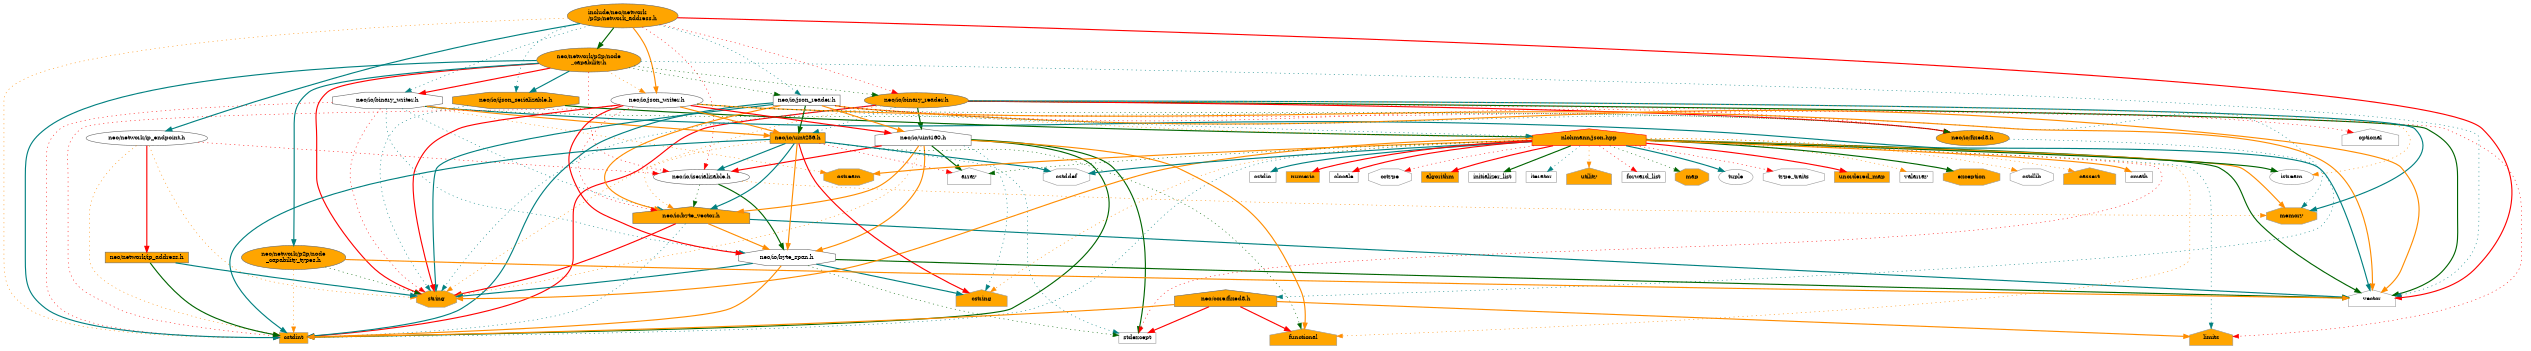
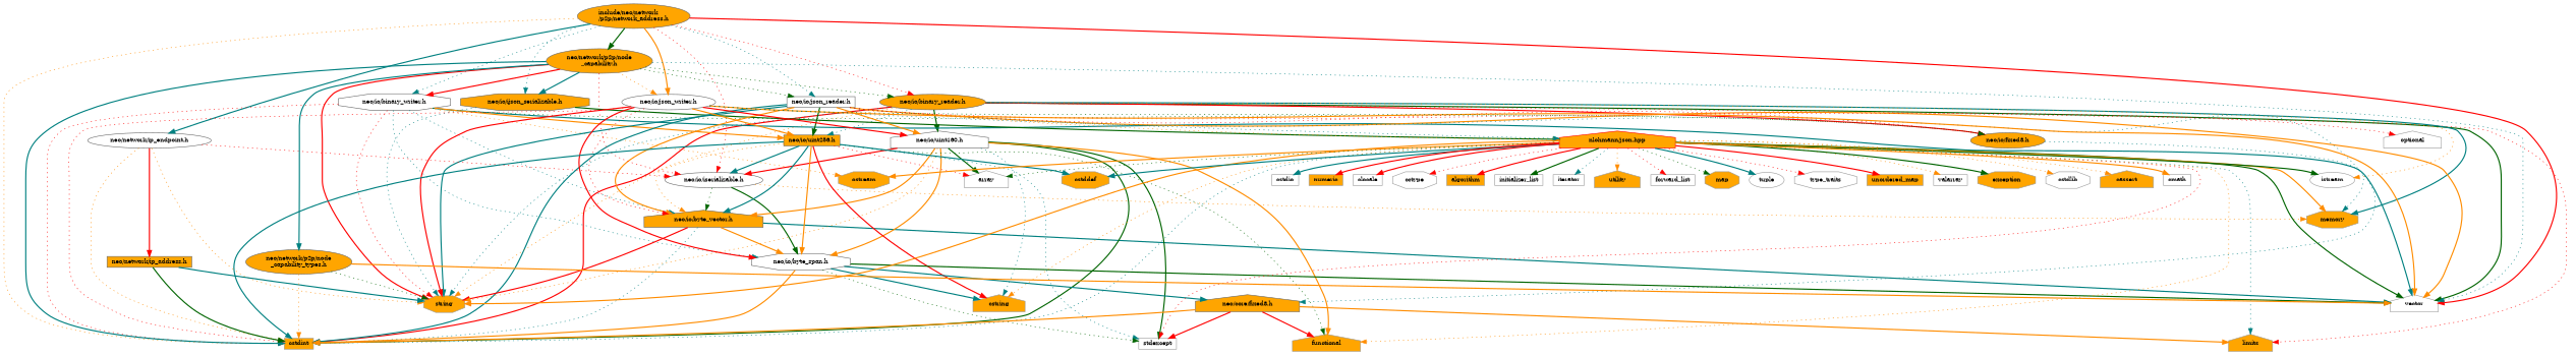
  digraph {
    fontname="DejaVu Serif"
    node [color=grey60 fillcolor=orange fontname="DejaVu Serif" fontsize=10 shape=box style=filled]
    edge [color=darkorange fontname="DejaVu Serif" fontsize=10 labelfontname=Helvetica labelfontsize=10 style=bold]
    n1 [color=gray40 fontcolor=black height=0.2 label="include/neo/network\l/p2p/network_address.h" shape=ellipse width=0.4]
    n2 [color=grey40 height=0.2 label="neo/io/binary_reader.h" shape=ellipse width=0.4]
    n3 [height=0.2 label=cstdint width=0.4]
    n4 [fillcolor=white height=0.2 label=vector shape=house width=0.4]
    n5 [color=grey40 fillcolor=white height=0.2 label="neo/io/iserializable.h" shape=ellipse width=0.4]
    n6 [color=grey40 fillcolor=white height=0.2 label="neo/io/binary_writer.h" shape=octagon width=0.4]
    n7 [color=grey40 height=0.2 label="neo/io/ijson_serializable.h" shape=octagon width=0.4]
    n8 [color=grey40 fillcolor=white height=0.2 label="neo/io/json_reader.h" width=0.4]
    n9 [color=grey40 fillcolor=white height=0.2 label="neo/io/json_writer.h" shape=ellipse width=0.4]
    n10 [color=grey40 fillcolor=white height=0.2 label="neo/network/ip_endpoint.h" shape=ellipse width=0.4]
    n11 [color=grey40 height=0.2 label="neo/network/p2p/node\l_capability.h" shape=ellipse width=0.4]
    n12 [color=grey40 height=0.2 label="neo/io/byte_vector.h" shape=house width=0.4]
    n13 [height=0.2 label=string shape=octagon width=0.4]
    n14 [color=grey40 height=0.2 label="neo/io/fixed8.h" shape=ellipse width=0.4]
    n15 [height=0.2 label=limits shape=house width=0.4]
    n16 [color=grey40 fillcolor=white height=0.2 label="neo/io/uint160.h" shape=house width=0.4]
    n17 [height=0.2 label=memory shape=octagon width=0.4]
    n18 [color=grey40 height=0.2 label="neo/io/uint256.h" width=0.4]
    n19 [fillcolor=white height=0.2 label=istream shape=ellipse width=0.4]
    n20 [color=grey40 fillcolor=white height=0.2 label="neo/io/byte_span.h" shape=octagon width=0.4]
    n21 [height=0.2 label=ostream shape=octagon width=0.4]
    n22 [color=red height=0.2 label="nlohmann/json.hpp" shape=house width=0.4]
    n23 [fillcolor=white height=0.2 label=optional shape=house width=0.4]
    n24 [color=grey40 height=0.2 label="neo/network/ip_address.h" width=0.4]
    n25 [color=grey40 height=0.2 label="neo/network/p2p/node\l_capability_types.h" shape=ellipse width=0.4]
    n26 [color=grey40 height=0.2 label="neo/core/fixed8.h" shape=house width=0.4]
    n27 [height=0.2 label=cstring shape=house width=0.4]
    n28 [fillcolor=white height=0.2 label=stdexcept width=0.4]
    n29 [fillcolor=white height=0.2 label=array shape=house width=0.4]
    n30 [height=0.2 label=functional shape=house width=0.4]
-   n31 [fillcolor=white height=0.2 label=cstddef shape=octagon width=0.4]
+   n31 [height=0.2 label=cstddef shape=octagon width=0.4]
    n32 [height=0.2 label=algorithm width=0.4]
    n33 [fillcolor=white height=0.2 label=initializer_list width=0.4]
    n34 [fillcolor=white height=0.2 label=iterator width=0.4]
    n35 [height=0.2 label=utility shape=house width=0.4]
    n36 [fillcolor=white height=0.2 label=forward_list width=0.4]
    n37 [height=0.2 label=map shape=octagon width=0.4]
    n38 [fillcolor=white height=0.2 label=tuple shape=ellipse width=0.4]
    n39 [fillcolor=white height=0.2 label=type_traits shape=octagon width=0.4]
    n40 [height=0.2 label=unordered_map width=0.4]
    n41 [fillcolor=white height=0.2 label=valarray width=0.4]
    n42 [height=0.2 label=exception shape=octagon width=0.4]
    n43 [fillcolor=white height=0.2 label=cstdlib shape=octagon width=0.4]
    n44 [height=0.2 label=cassert shape=house width=0.4]
    n45 [fillcolor=white height=0.2 label=cmath width=0.4]
    n46 [fillcolor=white height=0.2 label=cstdio width=0.4]
    n47 [height=0.2 label=numeric width=0.4]
    n48 [fillcolor=white height=0.2 label=clocale width=0.4]
    n49 [fillcolor=white height=0.2 label=cctype shape=octagon width=0.4]
    n1 -> n2 [color=red style=dotted]
    n1 -> n3 [style=dotted]
    n1 -> n4 [color=red]
    n1 -> n5 [color=red style=dotted]
    n1 -> n6 [color=teal style=dotted]
    n1 -> n7 [color=teal style=dotted]
    n1 -> n8 [color=teal style=dotted]
    n1 -> n9
    n1 -> n10 [color=teal]
    n1 -> n11 [color=darkgreen]
    n2 -> n3 [color=red]
    n2 -> n4 [color=darkgreen]
    n2 -> n12 [style=dotted]
    n2 -> n13 [color=teal style=dotted]
    n2 -> n14 [color=red]
    n2 -> n15 [color=red style=dotted]
    n2 -> n16 [color=darkgreen]
    n2 -> n17 [color=teal]
    n2 -> n18 [color=teal style=dotted]
    n2 -> n19 [style=dotted]
    n5 -> n12 [color=darkgreen style=dotted]
    n5 -> n17 [style=dotted]
    n5 -> n20 [color=darkgreen]
    n6 -> n3 [color=red style=dotted]
    n6 -> n4 [color=teal]
    n6 -> n12 [color=teal style=dotted]
    n6 -> n13 [color=red style=dotted]
    n6 -> n14 [color=darkgreen style=dotted]
    n6 -> n18
    n6 -> n20 [color=teal style=dotted]
    n6 -> n21 [style=dotted]
    n7 -> n13 [color=teal style=dotted]
    n7 -> n22 [color=darkgreen]
    n8 -> n3 [color=teal]
    n8 -> n4
    n8 -> n12
    n8 -> n13 [color=teal]
    n8 -> n14 [color=red style=dotted]
    n8 -> n16
    n8 -> n17 [color=teal style=dotted]
    n8 -> n18 [color=darkgreen]
    n8 -> n22 [style=dotted]
    n8 -> n23 [color=red style=dotted]
    n9 -> n3 [color=red style=dotted]
    n9 -> n4
    n9 -> n12 [color=red style=dotted]
    n9 -> n13 [color=red]
    n9 -> n14 [color=darkgreen style=dotted]
    n9 -> n16 [color=red]
    n9 -> n18
    n9 -> n20 [color=red]
    n9 -> n22 [color=teal style=dotted]
    n10 -> n3 [style=dotted]
    n10 -> n5 [color=red style=dotted]
    n10 -> n13 [style=dotted]
    n10 -> n24 [color=red]
    n11 -> n2 [color=darkgreen style=dotted]
    n11 -> n3 [color=teal]
    n11 -> n4 [color=teal style=dotted]
    n11 -> n5 [color=red style=dotted]
    n11 -> n6 [color=red]
    n11 -> n7 [color=teal]
    n11 -> n8 [color=darkgreen style=dotted]
    n11 -> n9 [style=dotted]
    n11 -> n13 [color=red]
    n11 -> n25 [color=teal]
    n12 -> n3 [color=teal style=dotted]
    n12 -> n4 [color=teal]
    n12 -> n13 [color=red]
    n12 -> n20
    n14 -> n26 [color=teal style=dotted]
    n16 -> n3 [color=darkgreen]
    n16 -> n5 [color=red]
    n16 -> n12
    n16 -> n13 [style=dotted]
    n16 -> n20
    n16 -> n27 [color=teal style=dotted]
    n16 -> n28 [color=darkgreen]
    n16 -> n29 [color=darkgreen]
    n16 -> n30
    n18 -> n3 [color=teal]
    n18 -> n5 [color=teal]
    n18 -> n12 [color=teal]
    n18 -> n13 [style=dotted]
    n18 -> n20
    n18 -> n27 [color=red]
    n18 -> n28 [color=teal style=dotted]
    n18 -> n29 [color=red style=dotted]
    n18 -> n30 [color=darkgreen style=dotted]
    n18 -> n31 [color=teal]
    n20 -> n3
    n20 -> n4 [color=darkgreen]
-   n20 -> n13 [color=teal]
+   n20 -> n26 [color=teal]
    n20 -> n27 [color=teal]
    n20 -> n28 [color=darkgreen style=dotted]
    n22 -> n3 [color=teal style=dotted]
    n22 -> n4 [color=darkgreen]
    n22 -> n13
    n22 -> n15 [color=teal style=dotted]
    n22 -> n17
    n22 -> n19 [color=darkgreen]
    n22 -> n21
    n22 -> n27 [style=dotted]
    n22 -> n28 [color=red style=dotted]
    n22 -> n29 [color=darkgreen style=dotted]
    n22 -> n30 [style=dotted]
    n22 -> n31 [color=teal]
    n22 -> n32 [color=red]
    n22 -> n33 [color=darkgreen]
    n22 -> n34 [color=teal style=dotted]
    n22 -> n35 [style=dotted]
    n22 -> n36 [color=red style=dotted]
    n22 -> n37 [color=darkgreen style=dotted]
    n22 -> n38 [color=teal]
    n22 -> n39 [color=red style=dotted]
    n22 -> n40 [color=red]
    n22 -> n41 [style=dotted]
    n22 -> n42 [color=darkgreen]
    n22 -> n43 [style=dotted]
    n22 -> n44 [style=dotted]
    n22 -> n45
    n22 -> n46 [color=teal]
    n22 -> n47 [color=red]
    n22 -> n48 [color=red]
    n22 -> n49 [color=red style=dotted]
    n24 -> n3 [color=darkgreen]
    n24 -> n13 [color=teal]
    n25 -> n3 [style=dotted]
    n25 -> n4
    n25 -> n13 [color=darkgreen style=dotted]
    n26 -> n3
    n26 -> n15
    n26 -> n28 [color=red]
    n26 -> n30 [color=red]
  }
